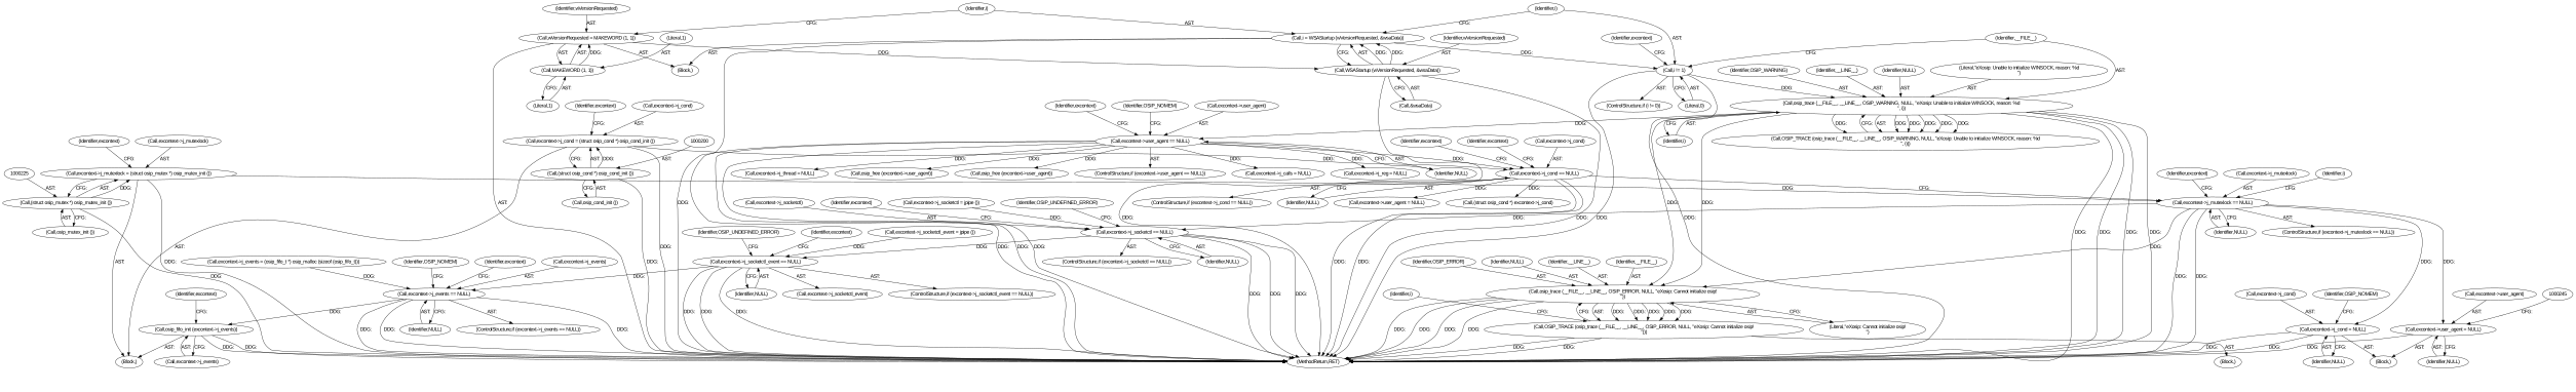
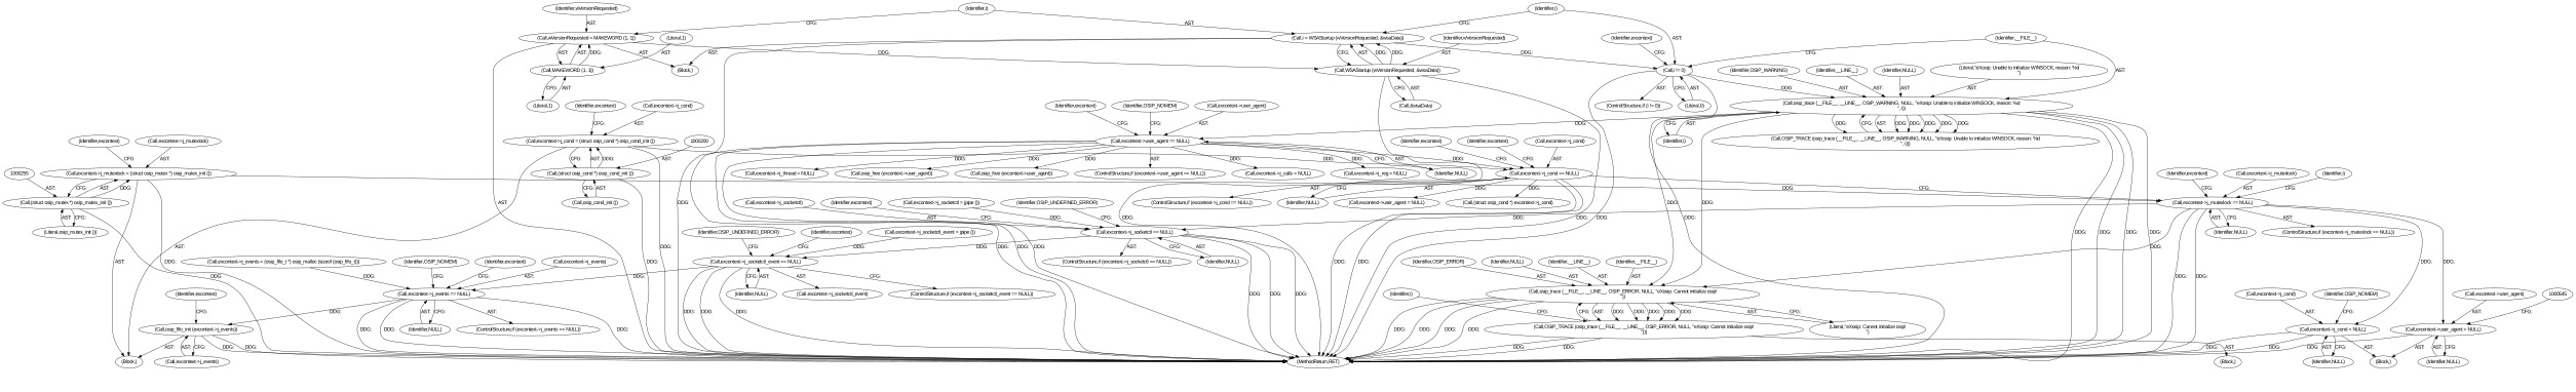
  digraph {
    fontname="Liberation Sans"
    node [fontname="Liberation Sans"]
    edge [fontname="Liberation Sans"]
    n1 [label="(Call,excontext->j_mutexlock == NULL)"]
    n2 [label="(Call,excontext->user_agent = NULL)"]
    n3 [label="(Call,excontext->j_cond = NULL)"]
    n4 [label="(Call,osip_trace (__FILE__, __LINE__, OSIP_ERROR, NULL, \"eXosip: Cannot initialize osip!\n\"))"]
    n5 [label="(Call,excontext->j_socketctl == NULL)"]
    n6 [label="(Identifier,NULL)"]
    n7 [label="(ControlStructure,if (excontext->j_mutexlock == NULL))"]
    n8 [label="(MethodReturn,RET)"]
    n9 [label="(Identifier,NULL)"]
    n10 [label="(Block,)"]
    n11 [label="(Identifier,NULL)"]
    n12 [label="(Call,OSIP_TRACE (osip_trace (__FILE__, __LINE__, OSIP_ERROR, NULL, \"eXosip: Cannot initialize osip!\n\")))"]
    n13 [label="(Literal,\"eXosip: Cannot initialize osip!\n\")"]
    n14 [label="(Call,excontext->j_socketctl_event == NULL)"]
    n15 [label="(ControlStructure,if (excontext->j_socketctl == NULL))"]
    n16 [label="(Identifier,NULL)"]
    n17 [label="(Call,excontext->j_mutexlock = (struct osip_mutex *) osip_mutex_init ())"]
    n18 [label="(Call,(struct osip_mutex *) osip_mutex_init ())"]
    n19 [label="(Block,)"]
-   n20 [label="(Call,osip_mutex_init ())"]
+   n20 [label="(Literal,osip_mutex_init ())"]
    n21 [label="(Call,excontext->j_cond == NULL)"]
    n22 [label="(Call,excontext->user_agent = NULL)"]
    n23 [label="(Call,(struct osip_cond *) excontext->j_cond)"]
    n24 [label="(Identifier,NULL)"]
    n25 [label="(ControlStructure,if (excontext->j_cond == NULL))"]
    n26 [label="(Call,excontext->j_cond = (struct osip_cond *) osip_cond_init ())"]
    n27 [label="(Call,(struct osip_cond *) osip_cond_init ())"]
    n28 [label="(Call,osip_cond_init ())"]
    n29 [label="(Call,excontext->user_agent == NULL)"]
    n30 [label="(Call,excontext->j_thread = NULL)"]
    n31 [label="(Call,osip_free (excontext->user_agent))"]
    n32 [label="(Call,osip_free (excontext->user_agent))"]
    n33 [label="(ControlStructure,if (excontext->user_agent == NULL))"]
    n34 [label="(Call,excontext->j_calls = NULL)"]
    n35 [label="(Call,excontext->j_reg = NULL)"]
    n36 [label="(Identifier,NULL)"]
    n37 [label="(Call,osip_trace (__FILE__, __LINE__, OSIP_WARNING, NULL, \"eXosip: Unable to initialize WINSOCK, reason: %d\n\", i))"]
    n38 [label="(Call,OSIP_TRACE (osip_trace (__FILE__, __LINE__, OSIP_WARNING, NULL, \"eXosip: Unable to initialize WINSOCK, reason: %d\n\", i)))"]
    n39 [label="(Identifier,i)"]
-   n40 [label="(Call,i != 1)"]
+   n40 [label="(Call,i != 0)"]
    n41 [label="(ControlStructure,if (i != 0))"]
    n42 [label="(Literal,0)"]
    n43 [label="(Call,i = WSAStartup (wVersionRequested, &wsaData))"]
    n44 [label="(Call,WSAStartup (wVersionRequested, &wsaData))"]
    n45 [label="(Block,)"]
    n46 [label="(Call,&wsaData)"]
    n47 [label="(Call,wVersionRequested = MAKEWORD (1, 1))"]
    n48 [label="(Call,MAKEWORD (1, 1))"]
    n49 [label="(Literal,1)"]
    n50 [label="(Block,)"]
    n51 [label="(Call,excontext->j_events == NULL)"]
    n52 [label="(ControlStructure,if (excontext->j_socketctl_event == NULL))"]
    n53 [label="(Identifier,NULL)"]
    n54 [label="(Call,excontext->j_socketctl_event)"]
    n55 [label="(Call,osip_fifo_init (excontext->j_events))"]
    n56 [label="(Identifier,NULL)"]
    n57 [label="(ControlStructure,if (excontext->j_events == NULL))"]
    n58 [label="(Call,excontext->j_events)"]
    n59 [label="(Identifier,OSIP_UNDEFINED_ERROR)"]
    n60 [label="(Identifier,excontext)"]
    n61 [label="(Identifier,i)"]
    n62 [label="(Identifier,wVersionRequested)"]
    n63 [label="(Identifier,OSIP_ERROR)"]
    n64 [label="(Identifier,excontext)"]
    n65 [label="(Identifier,OSIP_WARNING)"]
    n66 [label="(Identifier,NULL)"]
    n67 [label="(Identifier,excontext)"]
    n68 [label="(Call,excontext->user_agent)"]
    n69 [label="(Identifier,__FILE__)"]
    n70 [label="(Identifier,excontext)"]
    n71 [label="(Identifier,OSIP_NOMEM)"]
    n72 [label="(Identifier,excontext)"]
    n73 [label="(Identifier,wVersionRequested)"]
    n74 [label="(Identifier,excontext)"]
    n75 [label="(Identifier,OSIP_NOMEM)"]
    n76 [label="(Identifier,excontext)"]
    n77 [label="(Identifier,excontext)"]
    n78 [label="(Call,excontext->j_events)"]
    n79 [label="(Identifier,i)"]
    n80 [label="(Identifier,i)"]
    n81 [label="(Call,excontext->j_cond)"]
    n82 [label="(Identifier,excontext)"]
    n83 [label="(Identifier,__LINE__)"]
    n84 [label="(Identifier,NULL)"]
    n85 [label="(Call,excontext->j_cond)"]
    n86 [label="(Identifier,excontext)"]
    n87 [label="(Call,excontext->j_socketctl_event = jpipe ())"]
    n88 [label="(Identifier,__LINE__)"]
    n89 [label="(Identifier,__FILE__)"]
    n90 [label="(Identifier,i)"]
    n91 [label="(Literal,\"eXosip: Unable to initialize WINSOCK, reason: %d\n\")"]
    n92 [label="(Literal,1)"]
    n93 [label="(Call,excontext->j_cond)"]
    n94 [label="(Call,excontext->j_mutexlock)"]
    n95 [label="(Call,excontext->j_socketctl = jpipe ())"]
    n96 [label="(Identifier,OSIP_UNDEFINED_ERROR)"]
    n97 [label="(Call,excontext->j_events = (osip_fifo_t *) osip_malloc (sizeof (osip_fifo_t)))"]
    n98 [label="(Call,excontext->j_mutexlock)"]
    n99 [label="(Call,excontext->j_socketctl)"]
    n100 [label="(Identifier,OSIP_NOMEM)"]
    n101 [label="(Identifier,excontext)"]
    n102 [label="(Call,excontext->user_agent)"]
-   1000225
+   1000225 [label=1000255]
    1000200
-   1000245
+   1000245 [label=1000545]
    n1 -> n2 [label="DDG: "]
    n1 -> n3 [label="DDG: "]
    n1 -> n4 [label="DDG: "]
    n1 -> n5 [label="DDG: "]
    n1 -> n6 [label="CFG: "]
    n1 -> n7 [label="AST: "]
    n1 -> n8 [label="DDG: "]
    n1 -> n8 [label="DDG: "]
    n2 -> n8 [label="DDG: "]
    n2 -> n9 [label="CFG: "]
    n2 -> n10 [label="AST: "]
    n3 -> n8 [label="DDG: "]
    n3 -> n8 [label="DDG: "]
    n3 -> n10 [label="AST: "]
    n3 -> n11 [label="CFG: "]
    n4 -> n8 [label="DDG: "]
    n4 -> n8 [label="DDG: "]
    n4 -> n8 [label="DDG: "]
    n4 -> n8 [label="DDG: "]
    n4 -> n12 [label="AST: "]
    n4 -> n12 [label="DDG: "]
    n4 -> n12 [label="DDG: "]
    n4 -> n12 [label="DDG: "]
    n4 -> n12 [label="DDG: "]
    n4 -> n12 [label="DDG: "]
    n4 -> n13 [label="CFG: "]
    n5 -> n8 [label="DDG: "]
    n5 -> n8 [label="DDG: "]
    n5 -> n8 [label="DDG: "]
    n5 -> n14 [label="DDG: "]
    n5 -> n15 [label="AST: "]
    n5 -> n16 [label="CFG: "]
    n6 -> n1 [label="AST: "]
    n9 -> n2 [label="AST: "]
    n11 -> n3 [label="AST: "]
    n12 -> n4 [label="CFG: "]
    n12 -> n8 [label="DDG: "]
    n12 -> n8 [label="DDG: "]
    n12 -> n50 [label="AST: "]
    n13 -> n4 [label="AST: "]
    n14 -> n8 [label="DDG: "]
    n14 -> n8 [label="DDG: "]
    n14 -> n8 [label="DDG: "]
    n14 -> n51 [label="DDG: "]
-   n14 -> n52 [label="AST: "]
+   n14 -> n52 [label="CFG: "]
    n14 -> n53 [label="CFG: "]
    n14 -> n54 [label="AST: "]
    n16 -> n5 [label="AST: "]
    n17 -> n1 [label="DDG: "]
    n17 -> n8 [label="DDG: "]
    n17 -> n18 [label="CFG: "]
    n17 -> n19 [label="AST: "]
    n18 -> n8 [label="DDG: "]
    n18 -> n17 [label="AST: "]
    n18 -> n17 [label="DDG: "]
    n18 -> n20 [label="CFG: "]
    n20 -> n18 [label="AST: "]
    n21 -> n1 [label="CFG: "]
    n21 -> n8 [label="DDG: "]
    n21 -> n8 [label="DDG: "]
    n21 -> n22 [label="DDG: "]
    n21 -> n23 [label="DDG: "]
    n21 -> n24 [label="CFG: "]
    n21 -> n25 [label="AST: "]
    n24 -> n21 [label="AST: "]
    n26 -> n8 [label="DDG: "]
    n26 -> n19 [label="AST: "]
    n26 -> n21 [label="DDG: "]
    n26 -> n27 [label="CFG: "]
    n27 -> n8 [label="DDG: "]
    n27 -> n26 [label="AST: "]
    n27 -> n26 [label="DDG: "]
    n27 -> n28 [label="CFG: "]
    n28 -> n27 [label="AST: "]
    n29 -> n8 [label="DDG: "]
    n29 -> n8 [label="DDG: "]
    n29 -> n8 [label="DDG: "]
    n29 -> n21 [label="DDG: "]
    n29 -> n30 [label="DDG: "]
    n29 -> n31 [label="DDG: "]
    n29 -> n32 [label="DDG: "]
    n29 -> n33 [label="AST: "]
    n29 -> n34 [label="DDG: "]
    n29 -> n35 [label="DDG: "]
    n29 -> n36 [label="CFG: "]
    n36 -> n29 [label="AST: "]
    n37 -> n4 [label="DDG: "]
    n37 -> n4 [label="DDG: "]
    n37 -> n8 [label="DDG: "]
    n37 -> n8 [label="DDG: "]
    n37 -> n8 [label="DDG: "]
    n37 -> n8 [label="DDG: "]
    n37 -> n29 [label="DDG: "]
    n37 -> n38 [label="AST: "]
    n37 -> n38 [label="DDG: "]
    n37 -> n38 [label="DDG: "]
    n37 -> n38 [label="DDG: "]
    n37 -> n38 [label="DDG: "]
    n37 -> n38 [label="DDG: "]
    n37 -> n38 [label="DDG: "]
    n37 -> n39 [label="CFG: "]
    n38 -> n37 [label="CFG: "]
    n39 -> n37 [label="AST: "]
    n40 -> n8 [label="DDG: "]
    n40 -> n8 [label="DDG: "]
    n40 -> n37 [label="DDG: "]
    n40 -> n41 [label="AST: "]
    n40 -> n42 [label="CFG: "]
    n42 -> n40 [label="AST: "]
    n43 -> n8 [label="DDG: "]
    n43 -> n40 [label="DDG: "]
    n43 -> n44 [label="CFG: "]
    n43 -> n45 [label="AST: "]
    n44 -> n8 [label="DDG: "]
    n44 -> n8 [label="DDG: "]
    n44 -> n43 [label="AST: "]
    n44 -> n43 [label="DDG: "]
    n44 -> n43 [label="DDG: "]
    n44 -> n46 [label="CFG: "]
    n46 -> n44 [label="AST: "]
    n47 -> n8 [label="AST: "]
    n47 -> n44 [label="DDG: "]
    n47 -> n45 [label="AST: "]
    n47 -> n48 [label="AST: "]
    n48 -> n47 [label="AST: "]
    n48 -> n47 [label="DDG: "]
    n48 -> n49 [label="CFG: "]
    n49 -> n48 [label="AST: "]
    n51 -> n8 [label="DDG: "]
    n51 -> n8 [label="DDG: "]
    n51 -> n8 [label="DDG: "]
    n51 -> n55 [label="DDG: "]
    n51 -> n56 [label="CFG: "]
    n51 -> n57 [label="AST: "]
    n53 -> n14 [label="AST: "]
    n55 -> n8 [label="DDG: "]
    n55 -> n8 [label="DDG: "]
    n55 -> n19 [label="AST: "]
    n55 -> n58 [label="CFG: "]
    n56 -> n51 [label="AST: "]
    n58 -> n55 [label="AST: "]
    n59 -> n14 [label="CFG: "]
    n60 -> n14 [label="CFG: "]
    n61 -> n1 [label="CFG: "]
    n62 -> n47 [label="AST: "]
    n63 -> n4 [label="AST: "]
    n64 -> n5 [label="CFG: "]
    n65 -> n37 [label="AST: "]
    n66 -> n4 [label="AST: "]
    n67 -> n21 [label="CFG: "]
    n68 -> n29 [label="AST: "]
    n69 -> n37 [label="AST: "]
    n69 -> n40 [label="CFG: "]
    n70 -> n29 [label="CFG: "]
    n71 -> n51 [label="CFG: "]
    n72 -> n1 [label="CFG: "]
    n73 -> n44 [label="AST: "]
    n74 -> n55 [label="CFG: "]
    n75 -> n29 [label="CFG: "]
    n76 -> n51 [label="CFG: "]
    n77 -> n26 [label="CFG: "]
    n78 -> n51 [label="AST: "]
    n79 -> n43 [label="AST: "]
    n79 -> n47 [label="CFG: "]
    n80 -> n40 [label="AST: "]
    n80 -> n43 [label="CFG: "]
    n81 -> n3 [label="AST: "]
    n82 -> n21 [label="CFG: "]
    n83 -> n37 [label="AST: "]
    n84 -> n37 [label="AST: "]
    n85 -> n21 [label="AST: "]
    n86 -> n17 [label="CFG: "]
    n87 -> n14 [label="DDG: "]
    n88 -> n4 [label="AST: "]
    n89 -> n4 [label="AST: "]
    n90 -> n12 [label="CFG: "]
    n91 -> n37 [label="AST: "]
    n92 -> n48 [label="AST: "]
    n93 -> n26 [label="AST: "]
    n94 -> n17 [label="AST: "]
    n95 -> n5 [label="DDG: "]
    n96 -> n5 [label="CFG: "]
    n97 -> n51 [label="DDG: "]
    n98 -> n1 [label="AST: "]
    n99 -> n5 [label="AST: "]
    n100 -> n3 [label="CFG: "]
    n101 -> n40 [label="CFG: "]
    n102 -> n2 [label="AST: "]
    1000225 -> n18 [label="AST: "]
    1000200 -> n27 [label="AST: "]
    1000245 -> n2 [label="CFG: "]
  }
